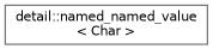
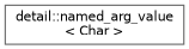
  digraph {
    rankdir=LR
-   n1 [color=grey40 fillcolor=white fontname=Helvetica fontsize=10 height=0.2 label="detail::named_named_value\l\< Char \>" shape=box style=filled width=0.4]
+   n1 [color=grey40 fillcolor=white fontname=Helvetica fontsize=10 height=0.2 label="detail::named_arg_value\l\< Char \>" shape=box style=filled width=0.4]
  }
